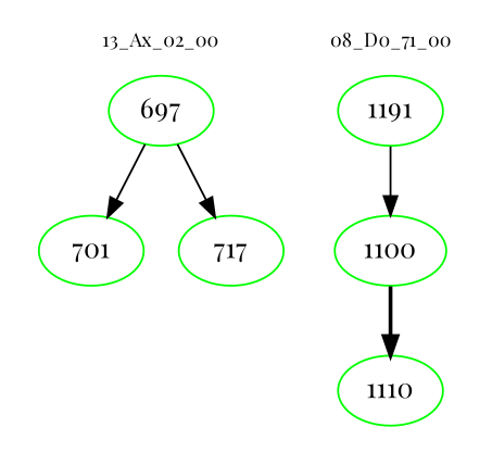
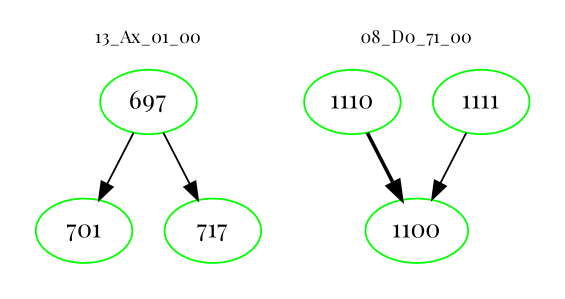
  digraph {
    fontname="Playfair Display"
    node [color=green fontname="Playfair Display"]
    edge [color=black fontname="Playfair Display" style=solid]
    n1 [label=701]
    n2 [label=697]
    n3 [label=717]
-   n4 [label=1191]
+   n4 [label=1111]
    n5 [label=1100]
    n6 [label=1110]
    subgraph cluster_1 {
      color=white
      fontsize=10
-     label="13_Ax_02_00"
+     label="13_Ax_01_00"
      n1
      n2
      n3
    }
    subgraph cluster_2 {
      color=white
      fontsize=10
      label="08_D0_71_00"
      n4
      n5
      n6
    }
    n2 -> n1
    n2 -> n3
    n4 -> n5
-   n5 -> n6 [style=bold]
+   n6 -> n5 [style=bold]
  }
